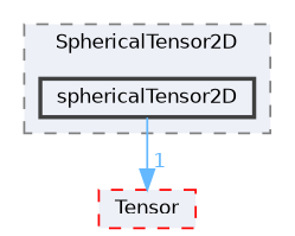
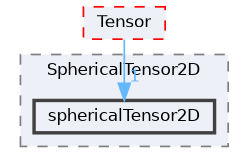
  digraph {
    compound=true
    node [fillcolor="#edf0f7" fontname=Helvetica fontsize=10 shape=box]
    n1 [color=grey25 height=0.2 label=sphericalTensor2D style="filled,bold" width=0.4]
    n2 [color=red height=0.2 label=Tensor style="filled,dashed" width=0.4]
    subgraph cluster_1 {
      bgcolor="#edf0f7"
      fontname=Helvetica
      fontsize=10
      label=SphericalTensor2D
      pencolor=grey50
      style="filled,dashed"
      n1
    }
-   n1 -> n2 [color=steelblue1 fontcolor=steelblue1 fontname=Helvetica fontsize=10 headlabel=1 labeldistance=1.5 labelfontname=Helvetica labelfontsize=10]
+   n2 -> n1 [color=steelblue1 fontcolor=steelblue1 fontname=Helvetica fontsize=10 headlabel=1 labeldistance=1.5 labelfontname=Helvetica labelfontsize=10]
  }
